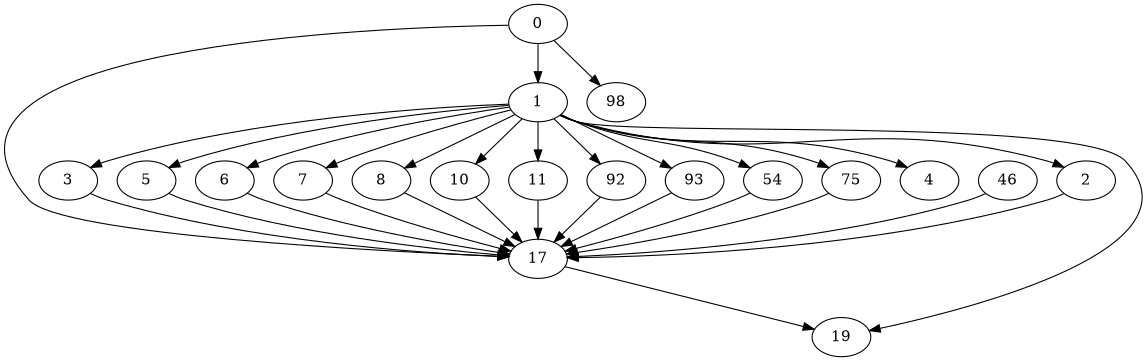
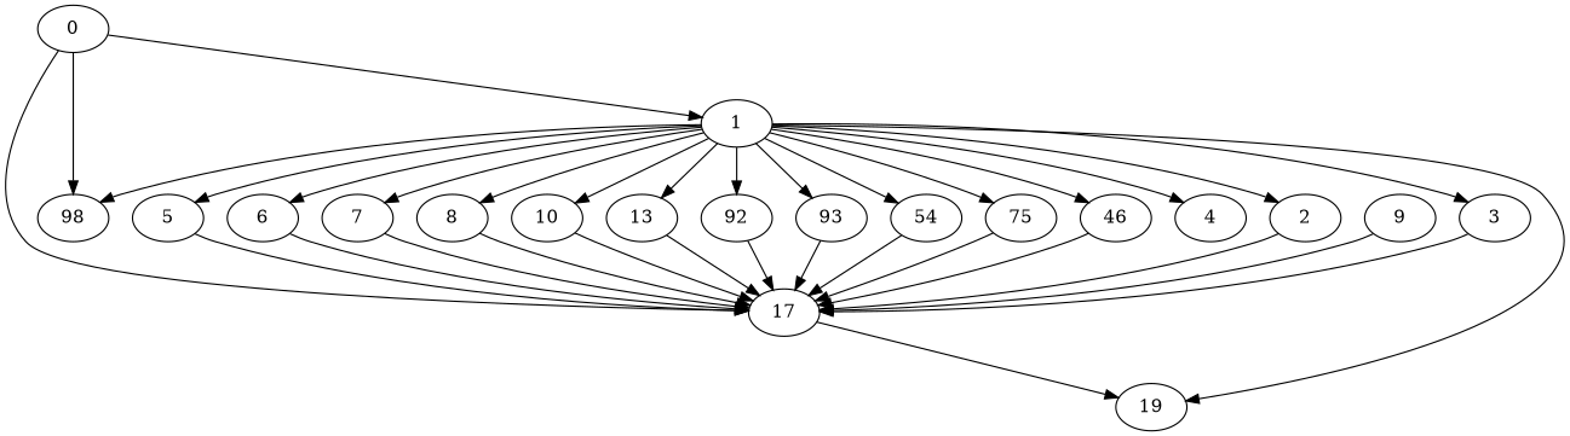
  digraph {
    0
    1
    n3 [label=98]
    17
    2
    3
    4
    5
    6
    7
    8
    10
-   11
+   11 [label=13]
    n14 [label=92]
    n15 [label=93]
    n16 [label=54]
    n17 [label=75]
    n18 [label=46]
    19
+   9
    0 -> 1
    0 -> n3
    0 -> 17
+   1 -> n3
    1 -> 2
    1 -> 3
    1 -> 4
    1 -> 5
    1 -> 6
    1 -> 7
    1 -> 8
    1 -> 10
    1 -> 11
    1 -> n14
    1 -> n15
    1 -> n16
    1 -> n17
+   1 -> n18
    1 -> 19
    17 -> 19
    2 -> 17
    3 -> 17
    5 -> 17
    6 -> 17
    7 -> 17
    8 -> 17
    10 -> 17
    11 -> 17
    n14 -> 17
    n15 -> 17
    n16 -> 17
    n17 -> 17
    n18 -> 17
+   9 -> 17
  }
